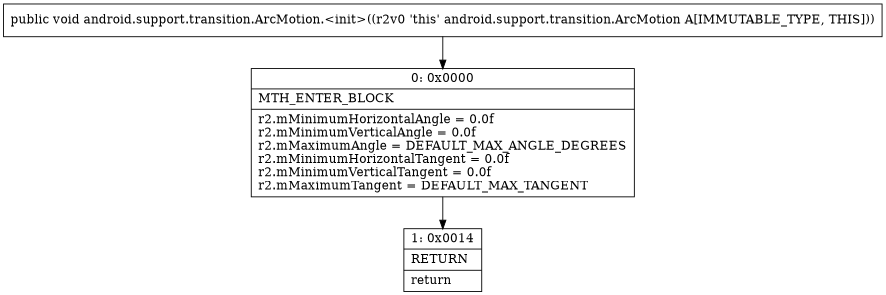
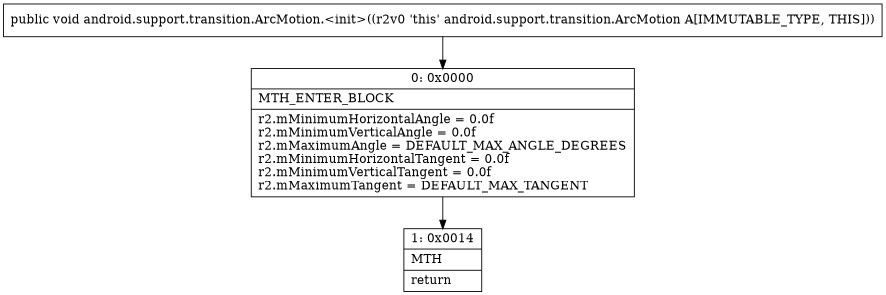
  digraph {
    node [shape=record]
    n1 [label="{0\:\ 0x0000|MTH_ENTER_BLOCK\l|r2.mMinimumHorizontalAngle = 0.0f\lr2.mMinimumVerticalAngle = 0.0f\lr2.mMaximumAngle = DEFAULT_MAX_ANGLE_DEGREES\lr2.mMinimumHorizontalTangent = 0.0f\lr2.mMinimumVerticalTangent = 0.0f\lr2.mMaximumTangent = DEFAULT_MAX_TANGENT\l}"]
-   n2 [label="{1\:\ 0x0014|RETURN\l|return\l}"]
+   n2 [label="{1\:\ 0x0014|MTH\l|return\l}"]
    n3 [label="{public void android.support.transition.ArcMotion.\<init\>((r2v0 'this' android.support.transition.ArcMotion A[IMMUTABLE_TYPE, THIS])) }"]
    n1 -> n2
    n3 -> n1
  }
